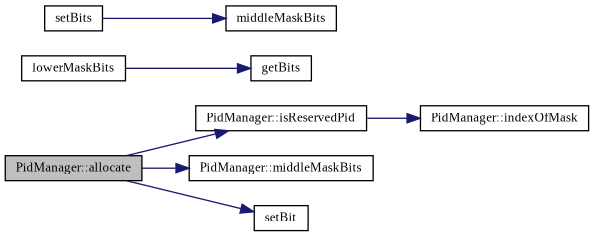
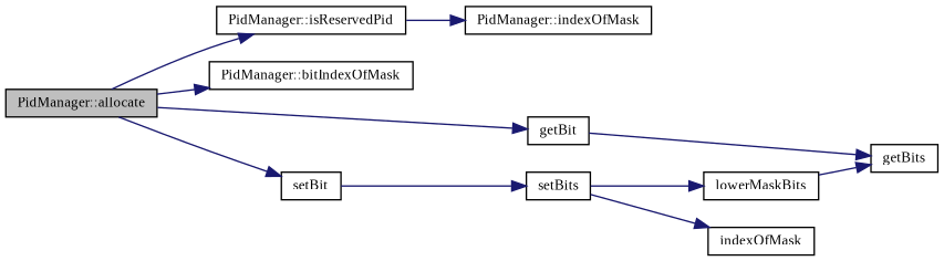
  digraph {
    fontname="Liberation Serif"
    rankdir=LR
    node [color=black fillcolor=white fontname="Liberation Serif" fontsize=10 shape=record style=filled]
    edge [color=midnightblue fontname="Liberation Serif" fontsize=10 labelfontname=Helvetica labelfontsize=10 style=solid]
    n1 [fillcolor=grey75 fontcolor=black height=0.2 label="PidManager::allocate" width=0.4]
    n2 [height=0.2 label="PidManager::isReservedPid" width=0.4]
-   n3 [height=0.2 label="PidManager::middleMaskBits" width=0.4]
+   n3 [height=0.2 label="PidManager::bitIndexOfMask" width=0.4]
+   n4 [height=0.2 label=getBit width=0.4]
    n5 [height=0.2 label=setBit width=0.4]
    n6 [height=0.2 label="PidManager::indexOfMask" width=0.4]
    n7 [height=0.2 label=getBits width=0.4]
    n8 [height=0.2 label=setBits width=0.4]
    n9 [height=0.2 label=lowerMaskBits width=0.4]
-   n10 [height=0.2 label=middleMaskBits width=0.4]
+   n10 [height=0.2 label=indexOfMask width=0.4]
    n1 -> n2
    n1 -> n3
+   n1 -> n4
    n1 -> n5
    n2 -> n6
+   n4 -> n7
+   n5 -> n8
+   n8 -> n9
    n8 -> n10
    n9 -> n7
  }
